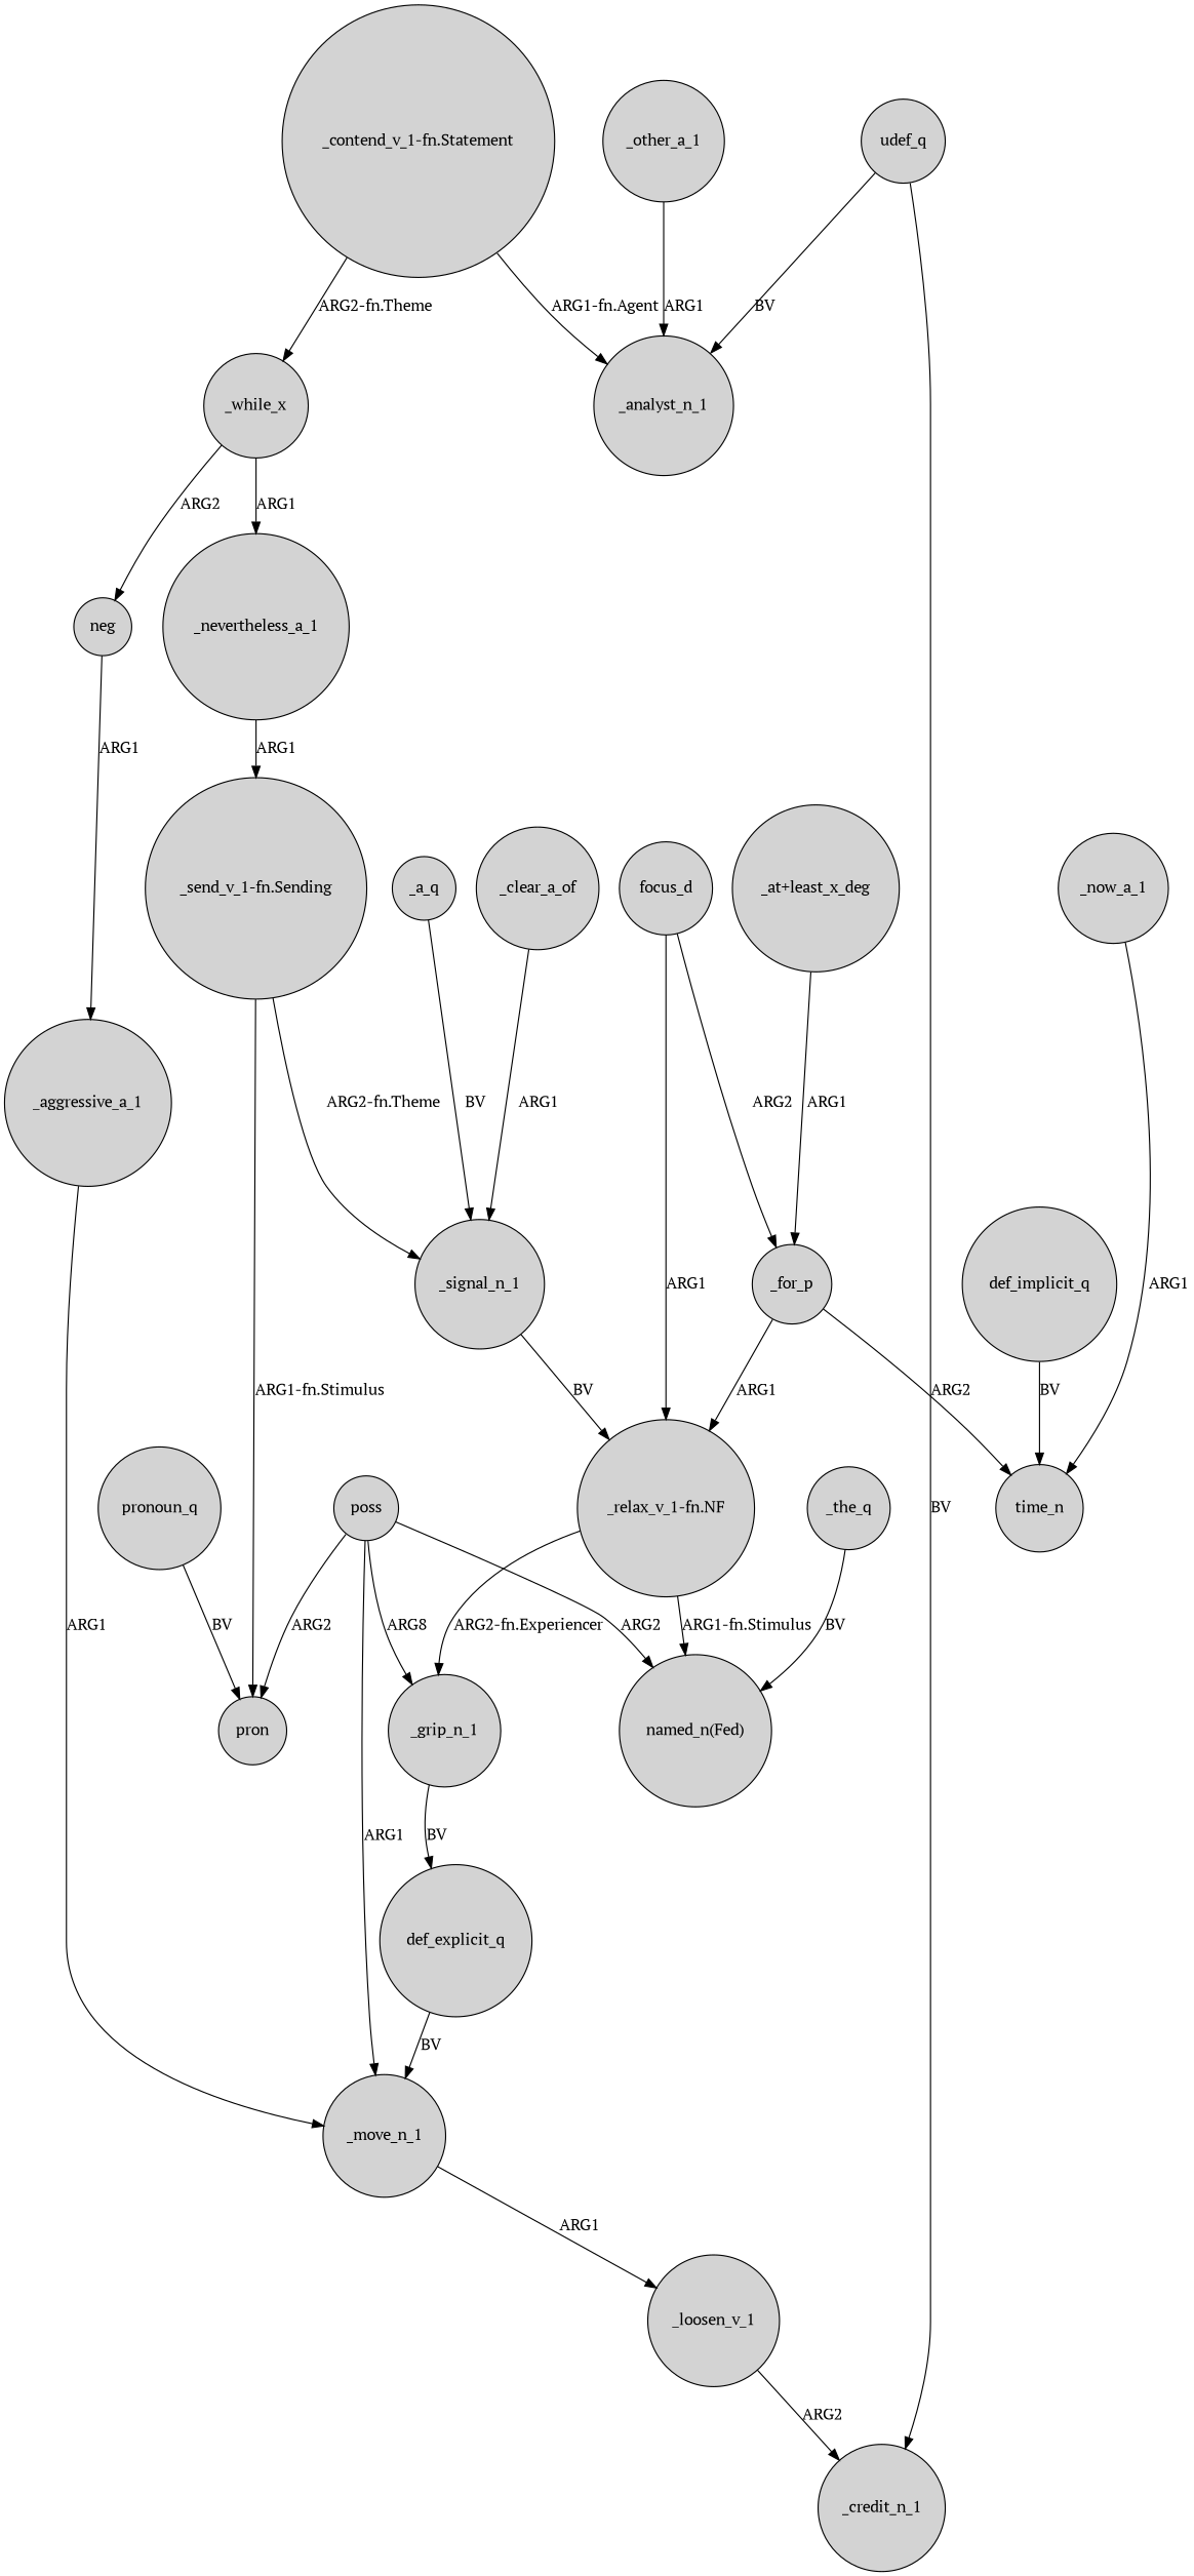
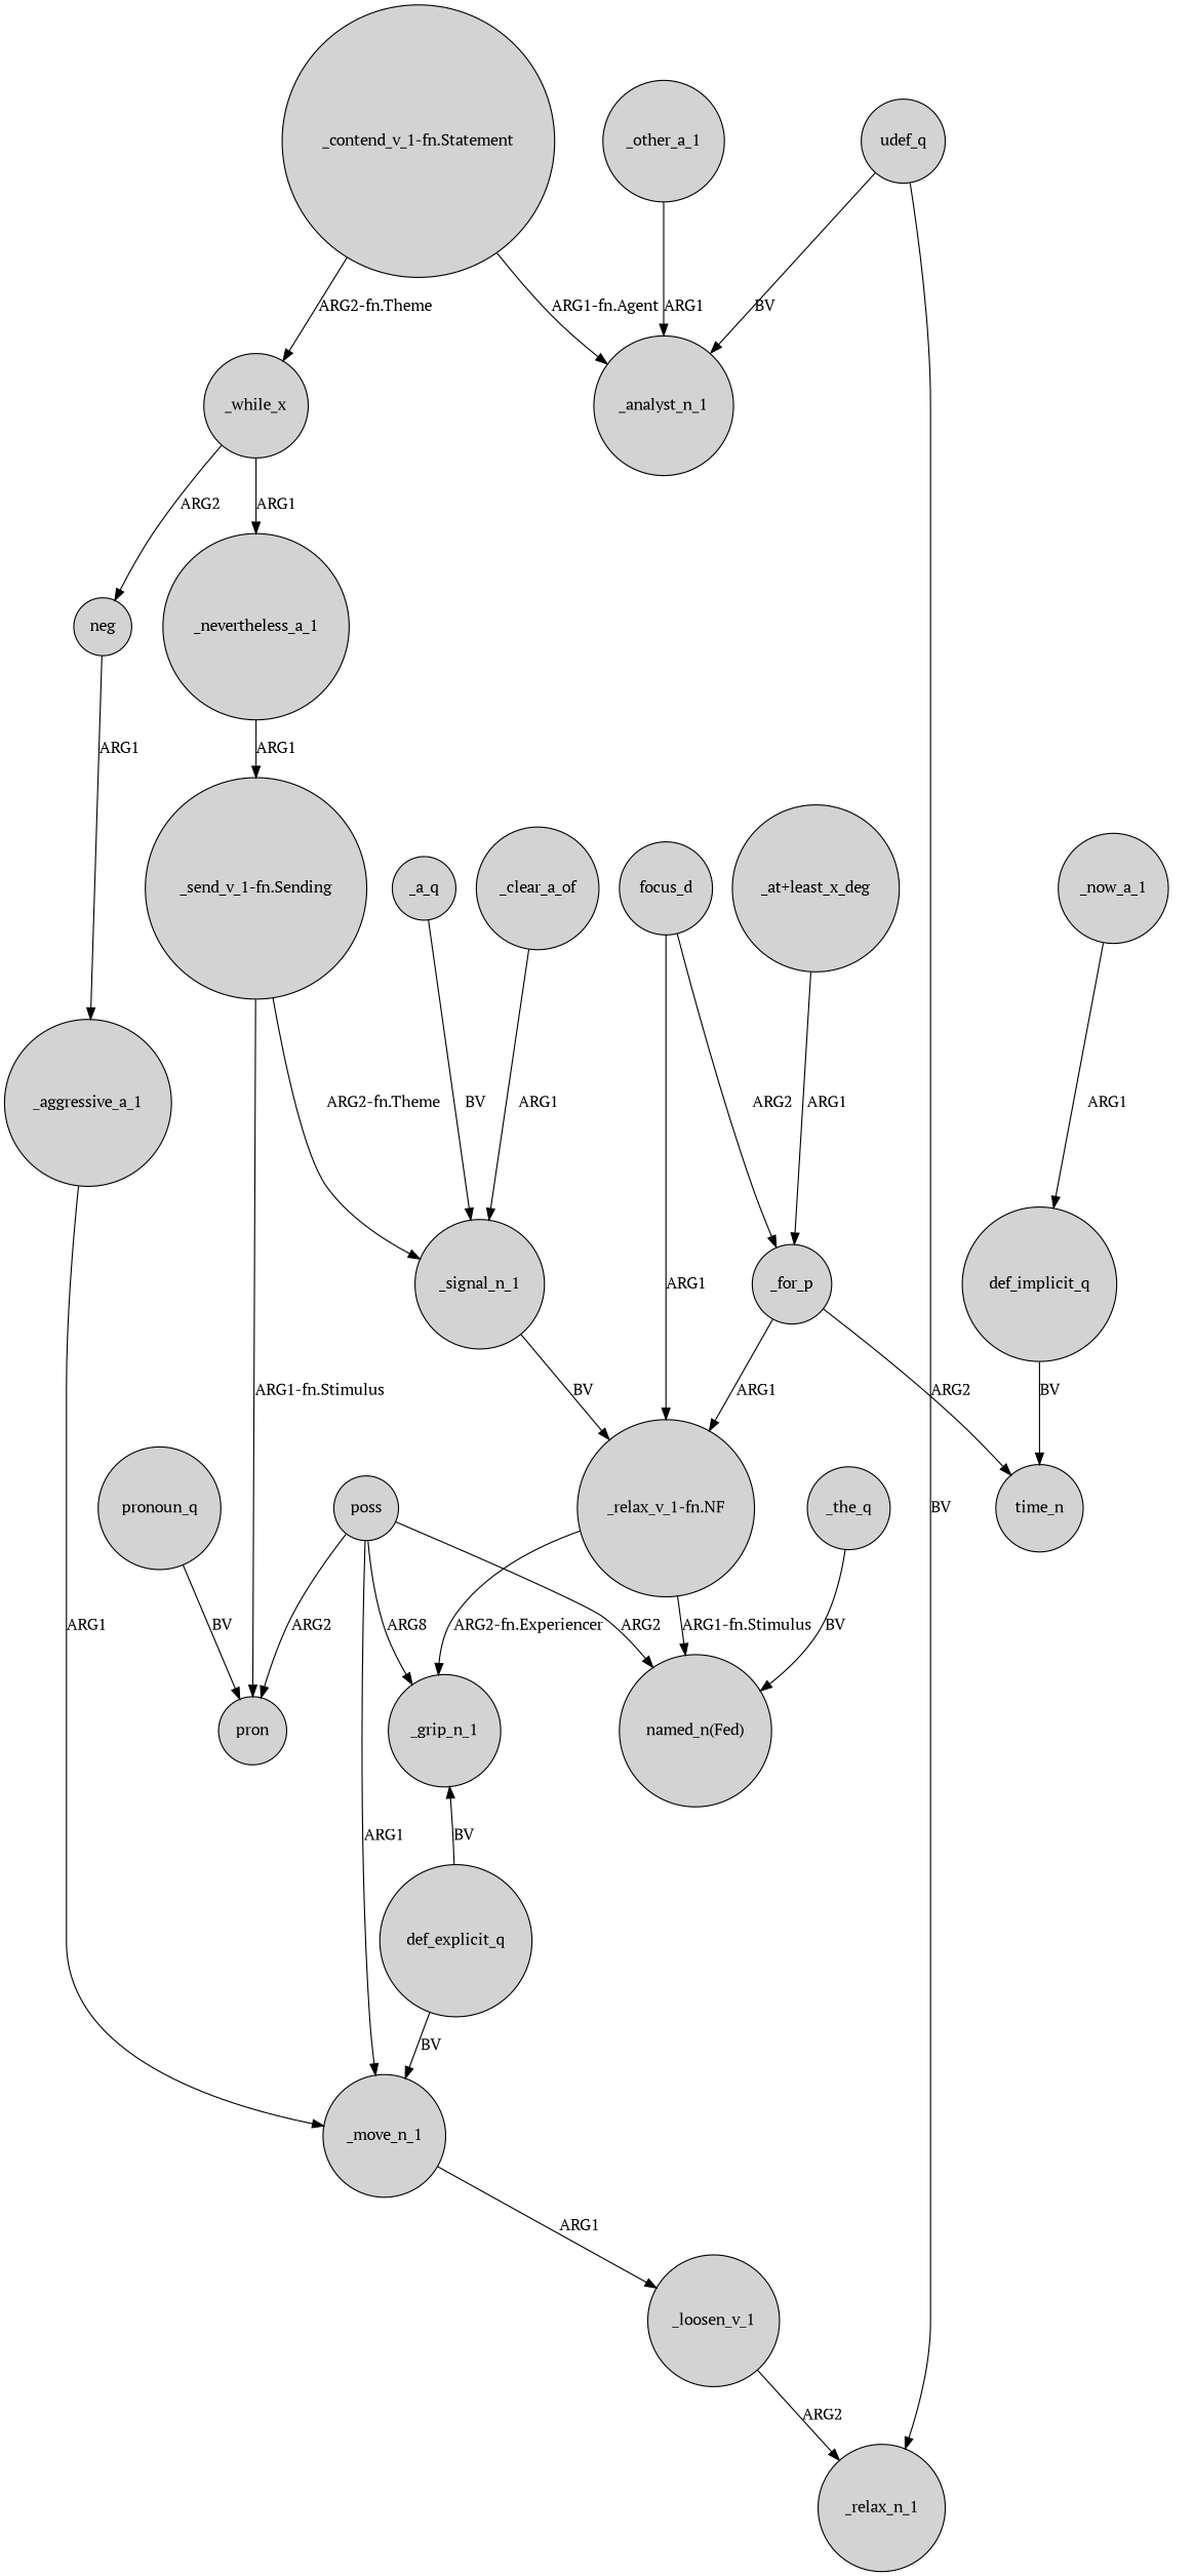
  digraph {
    fontname="PT Serif"
    node [fontname="PT Serif" shape=circle style=filled]
    edge [fontname="PT Serif"]
    _loosen_v_1
-   _credit_n_1
+   _credit_n_1 [label=_relax_n_1]
    _the_q
    "named_n(Fed)"
    "_send_v_1-fn.Sending"
    _signal_n_1
    pron
    "_relax_v_1-fn.NF"
    _grip_n_1
    poss
    _move_n_1
    _a_q
    _for_p
    time_n
    "_contend_v_1-fn.Statement"
    _analyst_n_1
    _while_x
    _nevertheless_a_1
    neg
    udef_q
    _clear_a_of
    focus_d
    _aggressive_a_1
    "_at+least_x_deg"
    pronoun_q
    def_explicit_q
    _now_a_1
    _other_a_1
    def_implicit_q
    _loosen_v_1 -> _credit_n_1 [label=ARG2]
    _the_q -> "named_n(Fed)" [label=BV]
    "_send_v_1-fn.Sending" -> _signal_n_1 [label="ARG2-fn.Theme"]
    "_send_v_1-fn.Sending" -> pron [label="ARG1-fn.Stimulus"]
    _signal_n_1 -> "_relax_v_1-fn.NF" [label=BV]
    "_relax_v_1-fn.NF" -> "named_n(Fed)" [label="ARG1-fn.Stimulus"]
    "_relax_v_1-fn.NF" -> _grip_n_1 [label="ARG2-fn.Experiencer"]
    poss -> "named_n(Fed)" [label=ARG2]
    poss -> pron [label=ARG2]
    poss -> _grip_n_1 [label=ARG8]
    poss -> _move_n_1 [label=ARG1]
    _move_n_1 -> _loosen_v_1 [label=ARG1]
    _a_q -> _signal_n_1 [label=BV]
    _for_p -> "_relax_v_1-fn.NF" [label=ARG1]
    _for_p -> time_n [label=ARG2]
    "_contend_v_1-fn.Statement" -> _analyst_n_1 [label="ARG1-fn.Agent"]
    "_contend_v_1-fn.Statement" -> _while_x [label="ARG2-fn.Theme"]
    _while_x -> _nevertheless_a_1 [label=ARG1]
    _while_x -> neg [label=ARG2]
    _nevertheless_a_1 -> "_send_v_1-fn.Sending" [label=ARG1]
    neg -> _aggressive_a_1 [label=ARG1]
    udef_q -> _credit_n_1 [label=BV]
    udef_q -> _analyst_n_1 [label=BV]
    _clear_a_of -> _signal_n_1 [label=ARG1]
    focus_d -> "_relax_v_1-fn.NF" [label=ARG1]
    focus_d -> _for_p [label=ARG2]
    _aggressive_a_1 -> _move_n_1 [label=ARG1]
    "_at+least_x_deg" -> _for_p [label=ARG1]
    pronoun_q -> pron [label=BV]
-   _grip_n_1 -> def_explicit_q [label=BV]
+   def_explicit_q -> _grip_n_1 [label=BV]
    def_explicit_q -> _move_n_1 [label=BV]
-   _now_a_1 -> time_n [label=ARG1]
+   _now_a_1 -> def_implicit_q [label=ARG1]
    _other_a_1 -> _analyst_n_1 [label=ARG1]
    def_implicit_q -> time_n [label=BV]
  }
